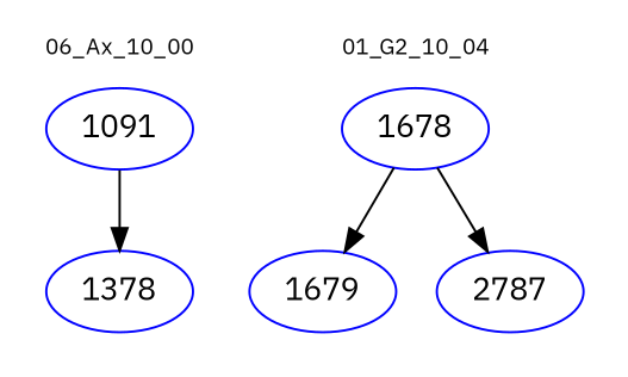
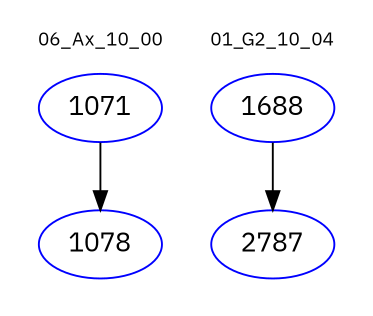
  digraph {
    fontname="IBM Plex Sans"
    node [color=blue fontname="IBM Plex Sans"]
    edge [color=black fontname="IBM Plex Sans"]
-   n1 [label=1091]
-   n2 [label=1378]
-   n3 [label=1678]
-   n4 [label=1679]
+   n1 [label=1071]
+   n2 [label=1078]
+   n3 [label=1688]
    n5 [label=2787]
    subgraph cluster_1 {
      color=white
      fontsize=10
      label="06_Ax_10_00"
      n1
      n2
    }
    subgraph cluster_2 {
      color=white
      fontsize=10
      label="01_G2_10_04"
      n3
-     n4
      n5
    }
    n1 -> n2
-   n3 -> n4
    n3 -> n5
  }
